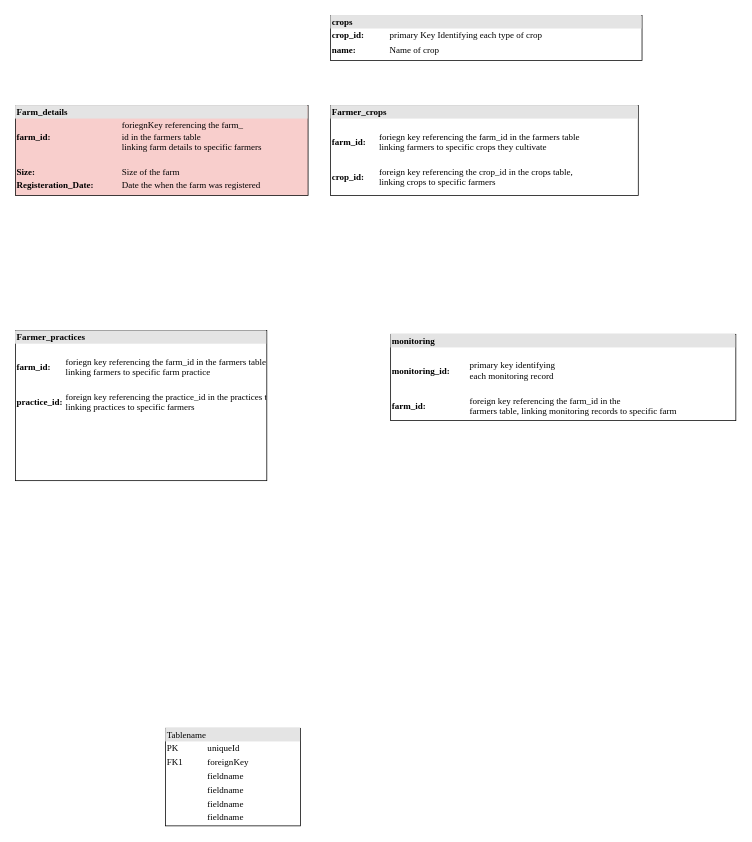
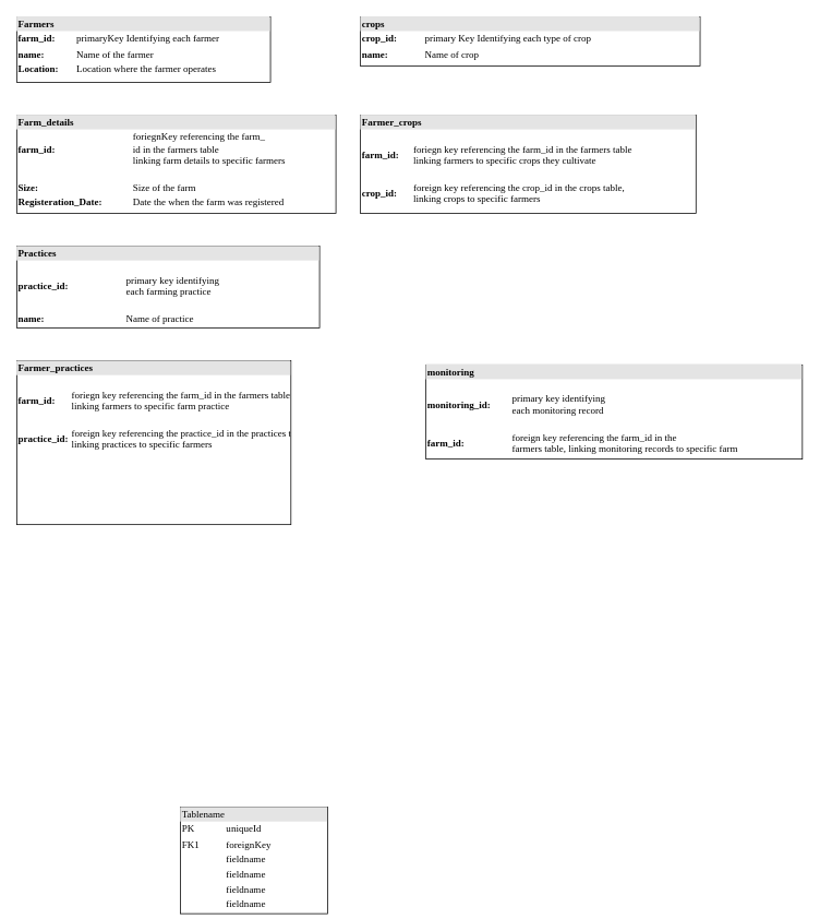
  <mxCell id="0" />
  <mxCell id="1" parent="0" />
+ <mxCell id="2" value="&lt;div style=&quot;text-align: justify; box-sizing: border-box; width: 100%; background: rgb(228, 228, 228); padding: 2px;&quot;&gt;&lt;b&gt;Farmers&lt;/b&gt;&lt;/div&gt;&lt;table style=&quot;width:100%;font-size:1em;&quot; cellpadding=&quot;2&quot; cellspacing=&quot;0&quot;&gt;&lt;tbody&gt;&lt;tr&gt;&lt;td&gt;&lt;b&gt;farm_id:&lt;/b&gt;&lt;/td&gt;&lt;td&gt;primaryKey Identifying each farmer&lt;/td&gt;&lt;/tr&gt;&lt;tr&gt;&lt;td&gt;&lt;b&gt;name:&lt;/b&gt;&lt;/td&gt;&lt;td&gt;Name of the farmer&lt;/td&gt;&lt;/tr&gt;&lt;tr&gt;&lt;td&gt;&lt;b&gt;Location:&lt;/b&gt;&lt;/td&gt;&lt;td&gt;Location where the farmer operates&lt;/td&gt;&lt;/tr&gt;&lt;/tbody&gt;&lt;/table&gt;" style="verticalAlign=top;align=left;overflow=fill;html=1;rounded=0;shadow=0;comic=0;labelBackgroundColor=none;strokeWidth=1;fontFamily=Verdana;fontSize=12" parent="1" vertex="1"><mxGeometry x="20" y="20" width="310" height="80" as="geometry" /></mxCell>
  <mxCell id="3" style="edgeStyle=orthogonalEdgeStyle;html=1;entryX=0.5;entryY=0;dashed=1;labelBackgroundColor=none;startArrow=ERmandOne;endArrow=ERoneToMany;fontFamily=Verdana;fontSize=12;align=left;" parent="1" edge="1"><mxGeometry relative="1" as="geometry"><mxPoint x="636" y="180" as="sourcePoint" /></mxGeometry></mxCell>
  <mxCell id="4" style="edgeStyle=orthogonalEdgeStyle;html=1;entryX=0.5;entryY=0;labelBackgroundColor=none;startArrow=ERmandOne;endArrow=ERoneToMany;fontFamily=Verdana;fontSize=12;align=left;dashed=1;" parent="1" edge="1"><mxGeometry relative="1" as="geometry"><mxPoint x="636" y="560" as="sourcePoint" /></mxGeometry></mxCell>
  <mxCell id="5" style="edgeStyle=orthogonalEdgeStyle;html=1;entryX=0.5;entryY=0;dashed=1;labelBackgroundColor=none;startArrow=ERmandOne;endArrow=ERoneToMany;fontFamily=Verdana;fontSize=12;align=left;" parent="1" edge="1"><mxGeometry relative="1" as="geometry"><mxPoint x="870" y="400" as="sourcePoint" /></mxGeometry></mxCell>
- <mxCell id="6" value="&lt;div style=&quot;box-sizing: border-box ; width: 100% ; background: #e4e4e4 ; padding: 2px&quot;&gt;Tablename&lt;/div&gt;&lt;table style=&quot;width: 100% ; font-size: 1em&quot; cellpadding=&quot;2&quot; cellspacing=&quot;0&quot;&gt;&lt;tbody&gt;&lt;tr&gt;&lt;td&gt;PK&lt;/td&gt;&lt;td&gt;uniqueId&lt;/td&gt;&lt;/tr&gt;&lt;tr&gt;&lt;td&gt;FK1&lt;/td&gt;&lt;td&gt;foreignKey&lt;/td&gt;&lt;/tr&gt;&lt;tr&gt;&lt;td&gt;&lt;/td&gt;&lt;td&gt;fieldname&lt;/td&gt;&lt;/tr&gt;&lt;tr&gt;&lt;td&gt;&lt;br&gt;&lt;/td&gt;&lt;td&gt;fieldname&lt;br&gt;&lt;/td&gt;&lt;/tr&gt;&lt;tr&gt;&lt;td&gt;&lt;br&gt;&lt;/td&gt;&lt;td&gt;fieldname&lt;br&gt;&lt;/td&gt;&lt;/tr&gt;&lt;tr&gt;&lt;td&gt;&lt;br&gt;&lt;/td&gt;&lt;td&gt;fieldname&lt;br&gt;&lt;/td&gt;&lt;/tr&gt;&lt;/tbody&gt;&lt;/table&gt;" style="verticalAlign=top;align=left;overflow=fill;html=1;rounded=0;shadow=0;comic=0;labelBackgroundColor=none;strokeWidth=1;fontFamily=Verdana;fontSize=12" parent="1" vertex="1"><mxGeometry x="220" y="970" width="180" height="130" as="geometry" /></mxCell>
- <mxCell id="7" value="&lt;div style=&quot;text-align: justify; box-sizing: border-box; width: 100%; background: rgb(228, 228, 228); padding: 2px;&quot;&gt;&lt;b&gt;Farm_details&lt;/b&gt;&lt;/div&gt;&lt;table style=&quot;text-align: justify; width: 100%; font-size: 1em;&quot; cellpadding=&quot;2&quot; cellspacing=&quot;0&quot;&gt;&lt;tbody&gt;&lt;tr&gt;&lt;td&gt;&lt;b&gt;farm_id:&lt;/b&gt;&lt;/td&gt;&lt;td&gt;foriegnKey referencing the farm_&lt;br&gt;id in the farmers table&lt;br&gt;linking farm details to specific farmers&lt;/td&gt;&lt;/tr&gt;&lt;tr&gt;&lt;td&gt;&lt;b&gt;&lt;br&gt;Size:&lt;/b&gt;&lt;/td&gt;&lt;td&gt;&lt;br&gt;Size of the farm&lt;/td&gt;&lt;/tr&gt;&lt;tr&gt;&lt;td&gt;&lt;b&gt;Registeration_Date:&lt;/b&gt;&lt;/td&gt;&lt;td&gt;Date the when the farm was registered&lt;/td&gt;&lt;/tr&gt;&lt;/tbody&gt;&lt;/table&gt;" style="verticalAlign=top;align=left;overflow=fill;html=1;rounded=0;shadow=0;comic=0;labelBackgroundColor=none;strokeWidth=1;fontFamily=Verdana;fontSize=12;fillColor=#f8cecc;" vertex="1" parent="1"><mxGeometry x="20" y="140" width="390" height="120" as="geometry" /></mxCell>
+ <mxCell id="6" value="&lt;div style=&quot;box-sizing: border-box ; width: 100% ; background: #e4e4e4 ; padding: 2px&quot;&gt;Tablename&lt;/div&gt;&lt;table style=&quot;width: 100% ; font-size: 1em&quot; cellpadding=&quot;2&quot; cellspacing=&quot;0&quot;&gt;&lt;tbody&gt;&lt;tr&gt;&lt;td&gt;PK&lt;/td&gt;&lt;td&gt;uniqueId&lt;/td&gt;&lt;/tr&gt;&lt;tr&gt;&lt;td&gt;FK1&lt;/td&gt;&lt;td&gt;foreignKey&lt;/td&gt;&lt;/tr&gt;&lt;tr&gt;&lt;td&gt;&lt;/td&gt;&lt;td&gt;fieldname&lt;/td&gt;&lt;/tr&gt;&lt;tr&gt;&lt;td&gt;&lt;br&gt;&lt;/td&gt;&lt;td&gt;fieldname&lt;br&gt;&lt;/td&gt;&lt;/tr&gt;&lt;tr&gt;&lt;td&gt;&lt;br&gt;&lt;/td&gt;&lt;td&gt;fieldname&lt;br&gt;&lt;/td&gt;&lt;/tr&gt;&lt;tr&gt;&lt;td&gt;&lt;br&gt;&lt;/td&gt;&lt;td&gt;fieldname&lt;br&gt;&lt;/td&gt;&lt;/tr&gt;&lt;/tbody&gt;&lt;/table&gt;" style="verticalAlign=top;align=left;overflow=fill;html=1;rounded=0;shadow=0;comic=0;labelBackgroundColor=none;strokeWidth=1;fontFamily=Verdana;fontSize=12" parent="1" vertex="1"><mxGeometry x="220" y="985" width="180" height="130" as="geometry" /></mxCell>
+ <mxCell id="7" value="&lt;div style=&quot;text-align: justify; box-sizing: border-box; width: 100%; background: rgb(228, 228, 228); padding: 2px;&quot;&gt;&lt;b&gt;Farm_details&lt;/b&gt;&lt;/div&gt;&lt;table style=&quot;text-align: justify; width: 100%; font-size: 1em;&quot; cellpadding=&quot;2&quot; cellspacing=&quot;0&quot;&gt;&lt;tbody&gt;&lt;tr&gt;&lt;td&gt;&lt;b&gt;farm_id:&lt;/b&gt;&lt;/td&gt;&lt;td&gt;foriegnKey referencing the farm_&lt;br&gt;id in the farmers table&lt;br&gt;linking farm details to specific farmers&lt;/td&gt;&lt;/tr&gt;&lt;tr&gt;&lt;td&gt;&lt;b&gt;&lt;br&gt;Size:&lt;/b&gt;&lt;/td&gt;&lt;td&gt;&lt;br&gt;Size of the farm&lt;/td&gt;&lt;/tr&gt;&lt;tr&gt;&lt;td&gt;&lt;b&gt;Registeration_Date:&lt;/b&gt;&lt;/td&gt;&lt;td&gt;Date the when the farm was registered&lt;/td&gt;&lt;/tr&gt;&lt;/tbody&gt;&lt;/table&gt;" style="verticalAlign=top;align=left;overflow=fill;html=1;rounded=0;shadow=0;comic=0;labelBackgroundColor=none;strokeWidth=1;fontFamily=Verdana;fontSize=12" vertex="1" parent="1"><mxGeometry x="20" y="140" width="390" height="120" as="geometry" /></mxCell>
  <mxCell id="8" value="&lt;div style=&quot;text-align: justify; box-sizing: border-box; width: 100%; background: rgb(228, 228, 228); padding: 2px;&quot;&gt;&lt;b&gt;crops&lt;/b&gt;&lt;/div&gt;&lt;table style=&quot;width:100%;font-size:1em;&quot; cellpadding=&quot;2&quot; cellspacing=&quot;0&quot;&gt;&lt;tbody&gt;&lt;tr&gt;&lt;td&gt;&lt;b&gt;crop_id:&lt;/b&gt;&lt;/td&gt;&lt;td&gt;primary Key Identifying each type of crop&lt;/td&gt;&lt;/tr&gt;&lt;tr&gt;&lt;td&gt;&lt;b&gt;name:&lt;/b&gt;&lt;/td&gt;&lt;td&gt;Name of crop&lt;/td&gt;&lt;/tr&gt;&lt;tr&gt;&lt;td&gt;&lt;br&gt;&lt;/td&gt;&lt;td&gt;&lt;br&gt;&lt;/td&gt;&lt;/tr&gt;&lt;/tbody&gt;&lt;/table&gt;" style="verticalAlign=top;align=left;overflow=fill;html=1;rounded=0;shadow=0;comic=0;labelBackgroundColor=none;strokeWidth=1;fontFamily=Verdana;fontSize=12" vertex="1" parent="1"><mxGeometry x="440" y="20" width="415" height="60" as="geometry" /></mxCell>
  <mxCell id="9" value="&lt;div style=&quot;text-align: justify; box-sizing: border-box; width: 100%; background: rgb(228, 228, 228); padding: 2px;&quot;&gt;&lt;b&gt;Farmer_crops&lt;/b&gt;&lt;/div&gt;&lt;table style=&quot;text-align: justify; width: 100%; font-size: 1em;&quot; cellpadding=&quot;2&quot; cellspacing=&quot;0&quot;&gt;&lt;tbody&gt;&lt;tr&gt;&lt;td&gt;&lt;b&gt;farm_id:&lt;/b&gt;&lt;/td&gt;&lt;td&gt;&lt;br&gt;foriegn key referencing the farm_id in the farmers table&lt;br&gt;linking farmers to specific crops they cultivate&lt;br&gt;&lt;br&gt;&lt;/td&gt;&lt;/tr&gt;&lt;tr&gt;&lt;td&gt;&lt;b&gt;crop_id:&lt;/b&gt;&lt;/td&gt;&lt;td&gt;foreign key referencing the crop_id in the crops table,&lt;br&gt;linking crops to specific farmers&lt;/td&gt;&lt;/tr&gt;&lt;/tbody&gt;&lt;/table&gt;" style="verticalAlign=top;align=left;overflow=fill;html=1;rounded=0;shadow=0;comic=0;labelBackgroundColor=none;strokeWidth=1;fontFamily=Verdana;fontSize=12" vertex="1" parent="1"><mxGeometry x="440" y="140" width="410" height="120" as="geometry" /></mxCell>
+ <mxCell id="10" value="&lt;div style=&quot;text-align: justify; box-sizing: border-box; width: 100%; background: rgb(228, 228, 228); padding: 2px;&quot;&gt;&lt;b&gt;Practices&lt;/b&gt;&lt;/div&gt;&lt;table style=&quot;width:100%;font-size:1em;&quot; cellpadding=&quot;2&quot; cellspacing=&quot;0&quot;&gt;&lt;tbody&gt;&lt;tr&gt;&lt;td&gt;&lt;b&gt;practice_id:&lt;/b&gt;&lt;/td&gt;&lt;td&gt;&lt;br&gt;primary key identifying &lt;br&gt;each farming practice&lt;br&gt;&lt;br&gt;&lt;/td&gt;&lt;/tr&gt;&lt;tr&gt;&lt;td&gt;&lt;b&gt;name:&lt;/b&gt;&lt;/td&gt;&lt;td&gt;Name of practice&lt;/td&gt;&lt;/tr&gt;&lt;tr&gt;&lt;td&gt;&lt;br&gt;&lt;/td&gt;&lt;td&gt;&lt;br&gt;&lt;/td&gt;&lt;/tr&gt;&lt;/tbody&gt;&lt;/table&gt;" style="verticalAlign=top;align=left;overflow=fill;html=1;rounded=0;shadow=0;comic=0;labelBackgroundColor=none;strokeWidth=1;fontFamily=Verdana;fontSize=12" vertex="1" parent="1"><mxGeometry x="20" y="300" width="370" height="100" as="geometry" /></mxCell>
  <mxCell id="11" value="&lt;div style=&quot;text-align: justify; box-sizing: border-box; width: 100%; background: rgb(228, 228, 228); padding: 2px;&quot;&gt;&lt;b&gt;Farmer_practices&lt;/b&gt;&lt;/div&gt;&lt;table style=&quot;text-align: justify; width: 100%; font-size: 1em;&quot; cellpadding=&quot;2&quot; cellspacing=&quot;0&quot;&gt;&lt;tbody&gt;&lt;tr&gt;&lt;td&gt;&lt;b&gt;farm_id:&lt;/b&gt;&lt;/td&gt;&lt;td&gt;&lt;br&gt;foriegn key referencing the farm_id in the farmers table&lt;br&gt;linking farmers to specific farm practice&lt;br&gt;&lt;br&gt;&lt;/td&gt;&lt;/tr&gt;&lt;tr&gt;&lt;td&gt;&lt;b&gt;practice_id:&lt;/b&gt;&lt;/td&gt;&lt;td&gt;foreign key referencing the practice_id in the practices table,&lt;br&gt;linking practices to specific farmers&lt;/td&gt;&lt;/tr&gt;&lt;/tbody&gt;&lt;/table&gt;" style="verticalAlign=top;align=left;overflow=fill;html=1;rounded=0;shadow=0;comic=0;labelBackgroundColor=none;strokeWidth=1;fontFamily=Verdana;fontSize=12" vertex="1" parent="1"><mxGeometry x="20" y="440" width="335" height="200" as="geometry" /></mxCell>
  <mxCell id="12" value="&lt;div style=&quot;text-align: justify; box-sizing: border-box; width: 100%; background: rgb(228, 228, 228); padding: 2px;&quot;&gt;&lt;b&gt;monitoring&amp;nbsp;&lt;/b&gt;&lt;/div&gt;&lt;table style=&quot;width:100%;font-size:1em;&quot; cellpadding=&quot;2&quot; cellspacing=&quot;0&quot;&gt;&lt;tbody&gt;&lt;tr&gt;&lt;td&gt;&lt;b&gt;monitoring_id:&lt;/b&gt;&lt;/td&gt;&lt;td&gt;&lt;br&gt;primary key identifying &lt;br&gt;each monitoring record&lt;br&gt;&lt;br&gt;&lt;/td&gt;&lt;/tr&gt;&lt;tr&gt;&lt;td&gt;&lt;b&gt;farm_id:&lt;/b&gt;&lt;/td&gt;&lt;td&gt;foreign key referencing the farm_id in the&lt;br&gt;farmers table, linking monitoring records to specific farm&lt;/td&gt;&lt;/tr&gt;&lt;tr&gt;&lt;td&gt;&lt;br&gt;&lt;/td&gt;&lt;td&gt;&lt;br&gt;&lt;/td&gt;&lt;/tr&gt;&lt;/tbody&gt;&lt;/table&gt;" style="verticalAlign=top;align=left;overflow=fill;html=1;rounded=0;shadow=0;comic=0;labelBackgroundColor=none;strokeWidth=1;fontFamily=Verdana;fontSize=12" vertex="1" parent="1"><mxGeometry x="520" y="445" width="460" height="115" as="geometry" /></mxCell>
